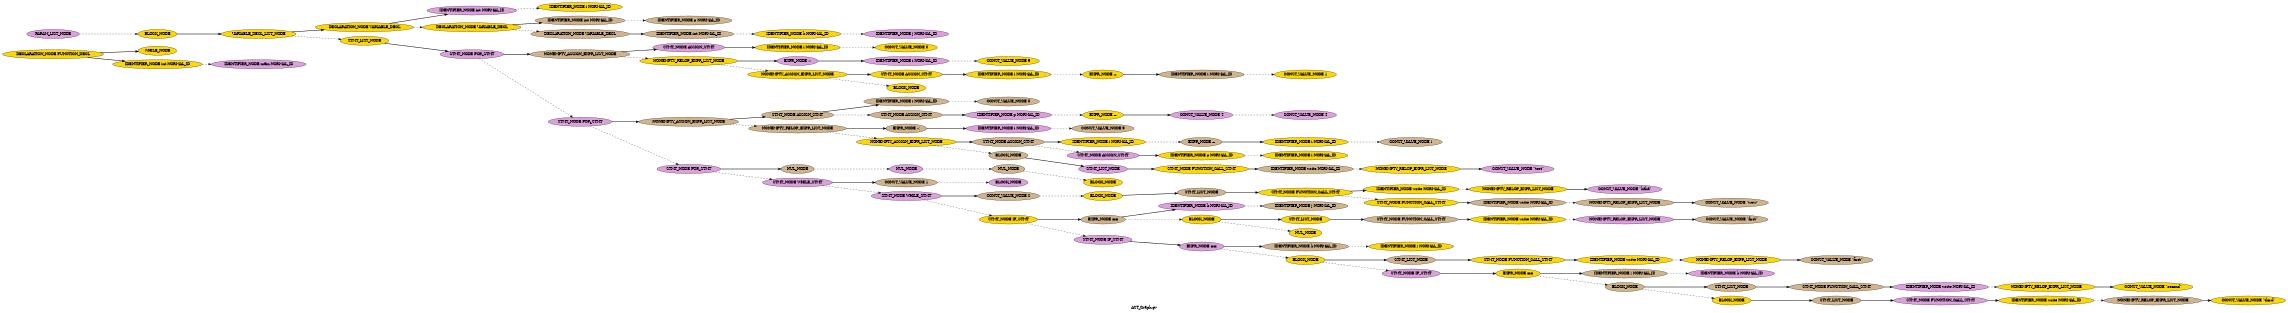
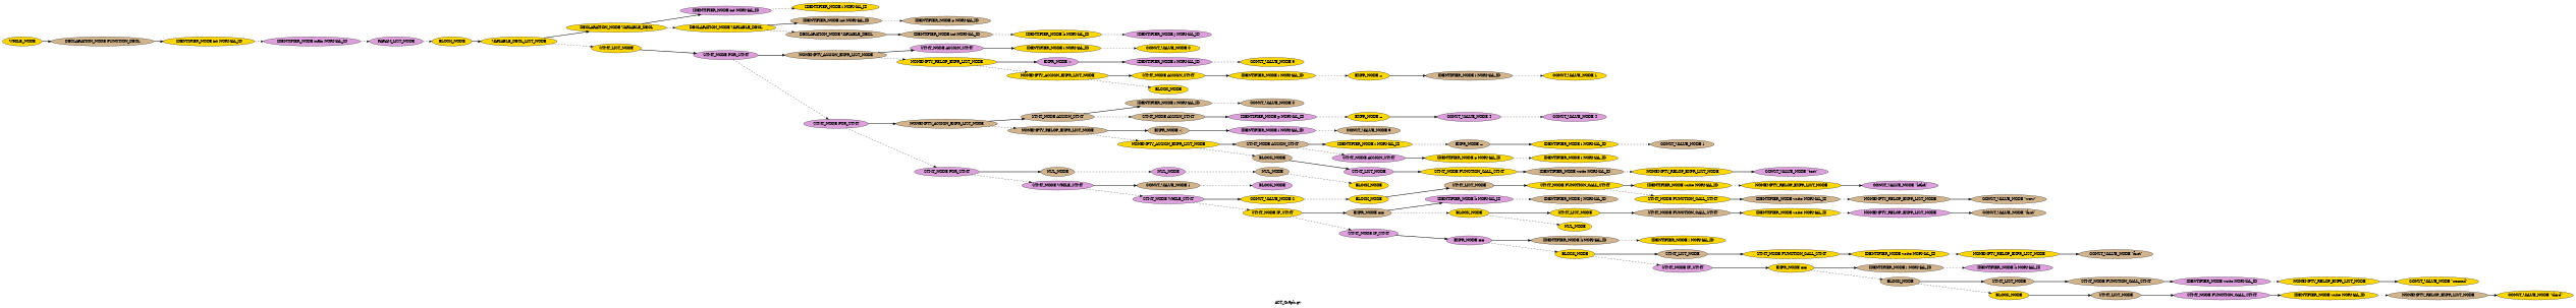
  digraph {
    label="AST_Graph.gv"
    rankdir=LR
    node [fillcolor=gold style=filled]
    edge [style=bold]
    n1 [label=WHILE_NODE]
-   n2 [label="DECLARATION_NODE FUNCTION_DECL"]
+   n2 [fillcolor=tan label="DECLARATION_NODE FUNCTION_DECL"]
    n3 [label="IDENTIFIER_NODE int NORMAL_ID"]
    n4 [fillcolor=plum label="IDENTIFIER_NODE main NORMAL_ID"]
    n5 [fillcolor=plum label=PARAM_LIST_NODE]
    n6 [label=BLOCK_NODE]
    n7 [label=VARIABLE_DECL_LIST_NODE]
    n8 [label="DECLARATION_NODE VARIABLE_DECL"]
    n9 [label=STMT_LIST_NODE]
    n10 [fillcolor=plum label="IDENTIFIER_NODE int NORMAL_ID"]
    n11 [label="DECLARATION_NODE VARIABLE_DECL"]
    n12 [fillcolor=plum label="STMT_NODE FOR_STMT"]
    n13 [label="IDENTIFIER_NODE i NORMAL_ID"]
    n14 [fillcolor=tan label="IDENTIFIER_NODE int NORMAL_ID"]
    n15 [fillcolor=tan label="DECLARATION_NODE VARIABLE_DECL"]
    n16 [fillcolor=tan label="IDENTIFIER_NODE p NORMAL_ID"]
    n17 [fillcolor=tan label="IDENTIFIER_NODE int NORMAL_ID"]
    n18 [label="IDENTIFIER_NODE k NORMAL_ID"]
    n19 [fillcolor=plum label="IDENTIFIER_NODE j NORMAL_ID"]
    n20 [fillcolor=tan label=NONEMPTY_ASSIGN_EXPR_LIST_NODE]
    n21 [fillcolor=plum label="STMT_NODE FOR_STMT"]
    n22 [fillcolor=plum label="STMT_NODE ASSIGN_STMT"]
    n23 [label=NONEMPTY_RELOP_EXPR_LIST_NODE]
    n24 [fillcolor=tan label=NONEMPTY_ASSIGN_EXPR_LIST_NODE]
    n25 [fillcolor=plum label="STMT_NODE FOR_STMT"]
    n26 [label="IDENTIFIER_NODE i NORMAL_ID"]
    n27 [fillcolor=plum label="EXPR_NODE <"]
    n28 [label=NONEMPTY_ASSIGN_EXPR_LIST_NODE]
    n29 [label="CONST_VALUE_NODE 0"]
    n30 [fillcolor=plum label="IDENTIFIER_NODE i NORMAL_ID"]
    n31 [label="STMT_NODE ASSIGN_STMT"]
    n32 [label=BLOCK_NODE]
    n33 [label="CONST_VALUE_NODE 9"]
    n34 [label="IDENTIFIER_NODE i NORMAL_ID"]
    n35 [label="EXPR_NODE +"]
    n36 [fillcolor=tan label="IDENTIFIER_NODE i NORMAL_ID"]
    n37 [label="CONST_VALUE_NODE 1"]
    n38 [fillcolor=tan label="STMT_NODE ASSIGN_STMT"]
    n39 [fillcolor=tan label=NONEMPTY_RELOP_EXPR_LIST_NODE]
    n40 [fillcolor=tan label=NUL_NODE]
    n41 [fillcolor=plum label="STMT_NODE WHILE_STMT"]
    n42 [fillcolor=tan label="IDENTIFIER_NODE i NORMAL_ID"]
    n43 [fillcolor=tan label="STMT_NODE ASSIGN_STMT"]
    n44 [fillcolor=tan label="EXPR_NODE <"]
    n45 [label=NONEMPTY_ASSIGN_EXPR_LIST_NODE]
    n46 [fillcolor=tan label="CONST_VALUE_NODE 0"]
    n47 [fillcolor=plum label="IDENTIFIER_NODE p NORMAL_ID"]
    n48 [label="EXPR_NODE +"]
    n49 [fillcolor=plum label="CONST_VALUE_NODE 4"]
    n50 [fillcolor=plum label="CONST_VALUE_NODE 4"]
    n51 [fillcolor=plum label="IDENTIFIER_NODE i NORMAL_ID"]
    n52 [fillcolor=tan label="STMT_NODE ASSIGN_STMT"]
    n53 [fillcolor=tan label=BLOCK_NODE]
    n54 [fillcolor=tan label="CONST_VALUE_NODE 9"]
    n55 [label="IDENTIFIER_NODE i NORMAL_ID"]
    n56 [fillcolor=plum label="STMT_NODE ASSIGN_STMT"]
    n57 [fillcolor=plum label=STMT_LIST_NODE]
    n58 [fillcolor=tan label="EXPR_NODE +"]
    n59 [label="IDENTIFIER_NODE p NORMAL_ID"]
    n60 [label="IDENTIFIER_NODE i NORMAL_ID"]
    n61 [fillcolor=tan label="CONST_VALUE_NODE 1"]
    n62 [label="IDENTIFIER_NODE i NORMAL_ID"]
    n63 [label="STMT_NODE FUNCTION_CALL_STMT"]
    n64 [fillcolor=tan label="IDENTIFIER_NODE write NORMAL_ID"]
    n65 [label=NONEMPTY_RELOP_EXPR_LIST_NODE]
    n66 [fillcolor=plum label="CONST_VALUE_NODE \"test\""]
    n67 [fillcolor=plum label=NUL_NODE]
    n68 [fillcolor=tan label="CONST_VALUE_NODE 1"]
    n69 [fillcolor=plum label="STMT_NODE WHILE_STMT"]
    n70 [fillcolor=tan label=NUL_NODE]
    n71 [label=BLOCK_NODE]
    n72 [fillcolor=plum label=BLOCK_NODE]
-   n73 [fillcolor=tan label="CONST_VALUE_NODE 2"]
+   n73 [label="CONST_VALUE_NODE 2"]
    n74 [label="STMT_NODE IF_STMT"]
    n75 [label=BLOCK_NODE]
    n76 [fillcolor=tan label="EXPR_NODE =="]
    n77 [fillcolor=plum label="STMT_NODE IF_STMT"]
    n78 [fillcolor=tan label=STMT_LIST_NODE]
    n79 [label="STMT_NODE FUNCTION_CALL_STMT"]
    n80 [label="IDENTIFIER_NODE write NORMAL_ID"]
    n81 [label="STMT_NODE FUNCTION_CALL_STMT"]
    n82 [label=NONEMPTY_RELOP_EXPR_LIST_NODE]
    n83 [fillcolor=tan label="IDENTIFIER_NODE write NORMAL_ID"]
    n84 [fillcolor=plum label="CONST_VALUE_NODE \"haha\""]
    n85 [fillcolor=tan label=NONEMPTY_RELOP_EXPR_LIST_NODE]
    n86 [fillcolor=tan label="CONST_VALUE_NODE \"wow\""]
    n87 [fillcolor=plum label="IDENTIFIER_NODE k NORMAL_ID"]
    n88 [label=BLOCK_NODE]
    n89 [fillcolor=plum label="EXPR_NODE =="]
    n90 [fillcolor=tan label="IDENTIFIER_NODE j NORMAL_ID"]
    n91 [label=STMT_LIST_NODE]
    n92 [label=NUL_NODE]
    n93 [fillcolor=tan label="STMT_NODE FUNCTION_CALL_STMT"]
    n94 [label="IDENTIFIER_NODE write NORMAL_ID"]
    n95 [fillcolor=plum label=NONEMPTY_RELOP_EXPR_LIST_NODE]
    n96 [fillcolor=tan label="CONST_VALUE_NODE \"first\""]
    n97 [fillcolor=tan label="IDENTIFIER_NODE k NORMAL_ID"]
    n98 [label=BLOCK_NODE]
    n99 [label="IDENTIFIER_NODE j NORMAL_ID"]
    n100 [fillcolor=tan label=STMT_LIST_NODE]
    n101 [fillcolor=plum label="STMT_NODE IF_STMT"]
    n102 [label="STMT_NODE FUNCTION_CALL_STMT"]
    n103 [label="EXPR_NODE =="]
    n104 [label="IDENTIFIER_NODE write NORMAL_ID"]
    n105 [label=NONEMPTY_RELOP_EXPR_LIST_NODE]
    n106 [fillcolor=tan label="CONST_VALUE_NODE \"first\""]
    n107 [fillcolor=tan label="IDENTIFIER_NODE j NORMAL_ID"]
    n108 [fillcolor=tan label=BLOCK_NODE]
    n109 [fillcolor=plum label="IDENTIFIER_NODE k NORMAL_ID"]
    n110 [fillcolor=tan label=STMT_LIST_NODE]
    n111 [label=BLOCK_NODE]
    n112 [fillcolor=tan label="STMT_NODE FUNCTION_CALL_STMT"]
    n113 [fillcolor=tan label=STMT_LIST_NODE]
    n114 [fillcolor=plum label="IDENTIFIER_NODE write NORMAL_ID"]
    n115 [label=NONEMPTY_RELOP_EXPR_LIST_NODE]
    n116 [label="CONST_VALUE_NODE \"second\""]
    n117 [fillcolor=plum label="STMT_NODE FUNCTION_CALL_STMT"]
    n118 [label="IDENTIFIER_NODE write NORMAL_ID"]
    n119 [fillcolor=tan label=NONEMPTY_RELOP_EXPR_LIST_NODE]
    n120 [label="CONST_VALUE_NODE \"third\""]
-   n2 -> n1
+   n1 -> n2
    n2 -> n3
    n3 -> n4 [style=dashed]
+   n4 -> n5 [style=dashed]
    n5 -> n6 [style=dashed]
    n6 -> n7
    n7 -> n8
    n7 -> n9 [style=dashed]
    n8 -> n10
    n8 -> n11 [style=dashed]
    n9 -> n12
    n10 -> n13 [style=dashed]
    n11 -> n14
    n11 -> n15 [style=dashed]
    n12 -> n20
    n12 -> n21 [style=dashed]
    n14 -> n16 [style=dashed]
    n15 -> n17
    n17 -> n18 [style=dashed]
    n18 -> n19 [style=dashed]
    n20 -> n22
    n20 -> n23 [style=dashed]
    n21 -> n24
    n21 -> n25 [style=dashed]
    n22 -> n26
    n23 -> n27
    n23 -> n28 [style=dashed]
    n24 -> n38
    n24 -> n39 [style=dashed]
    n25 -> n40
    n25 -> n41 [style=dashed]
    n26 -> n29 [style=dashed]
    n27 -> n30
    n28 -> n31
    n28 -> n32 [style=dashed]
    n30 -> n33 [style=dashed]
    n31 -> n34
    n34 -> n35 [style=dashed]
    n35 -> n36
    n36 -> n37 [style=dashed]
    n38 -> n42
    n38 -> n43 [style=dashed]
    n39 -> n44
    n39 -> n45 [style=dashed]
    n40 -> n67 [style=dashed]
    n41 -> n68
    n41 -> n69 [style=dashed]
    n42 -> n46 [style=dashed]
    n43 -> n47
    n44 -> n51
    n45 -> n52
    n45 -> n53 [style=dashed]
    n47 -> n48 [style=dashed]
    n48 -> n49
    n49 -> n50 [style=dashed]
    n51 -> n54 [style=dashed]
    n52 -> n55
    n52 -> n56 [style=dashed]
    n53 -> n57
    n55 -> n58 [style=dashed]
    n56 -> n59
    n57 -> n63
    n58 -> n60
    n59 -> n62 [style=dashed]
    n60 -> n61 [style=dashed]
    n63 -> n64
    n64 -> n65 [style=dashed]
    n65 -> n66
    n67 -> n70 [style=dashed]
    n68 -> n72 [style=dashed]
    n69 -> n73
    n69 -> n74 [style=dashed]
    n70 -> n71 [style=dashed]
    n73 -> n75 [style=dashed]
    n74 -> n76
    n74 -> n77 [style=dashed]
    n75 -> n78
    n76 -> n87
    n76 -> n88 [style=dashed]
    n77 -> n89
    n78 -> n79
    n79 -> n80
    n79 -> n81 [style=dashed]
    n80 -> n82 [style=dashed]
    n81 -> n83
    n82 -> n84
    n83 -> n85 [style=dashed]
    n85 -> n86
    n87 -> n90 [style=dashed]
    n88 -> n91
    n88 -> n92 [style=dashed]
    n89 -> n97
    n89 -> n98 [style=dashed]
    n91 -> n93
    n93 -> n94
    n94 -> n95 [style=dashed]
    n95 -> n96
    n97 -> n99 [style=dashed]
    n98 -> n100
    n98 -> n101 [style=dashed]
    n100 -> n102
    n101 -> n103
    n102 -> n104
    n103 -> n107
    n103 -> n108 [style=dashed]
    n104 -> n105 [style=dashed]
    n105 -> n106
    n107 -> n109 [style=dashed]
    n108 -> n110
    n108 -> n111 [style=dashed]
    n110 -> n112
    n111 -> n113
    n112 -> n114
    n113 -> n117
    n114 -> n115 [style=dashed]
    n115 -> n116
    n117 -> n118
    n118 -> n119 [style=dashed]
    n119 -> n120
  }
